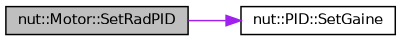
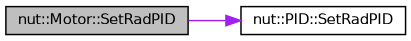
  digraph {
    rankdir=LR
    node [color=black fontname=Helvetica fontsize=10 shape=record style=filled]
    n1 [fillcolor=grey75 fontcolor=black height=0.2 label="nut::Motor::SetRadPID" width=0.4]
-   n2 [fillcolor=white height=0.2 label="nut::PID::SetGaine" width=0.4]
+   n2 [fillcolor=white height=0.2 label="nut::PID::SetRadPID" width=0.4]
    n1 -> n2 [color=purple fontname=Helvetica fontsize=10 labelfontname=Helvetica labelfontsize=10 style=solid]
  }
